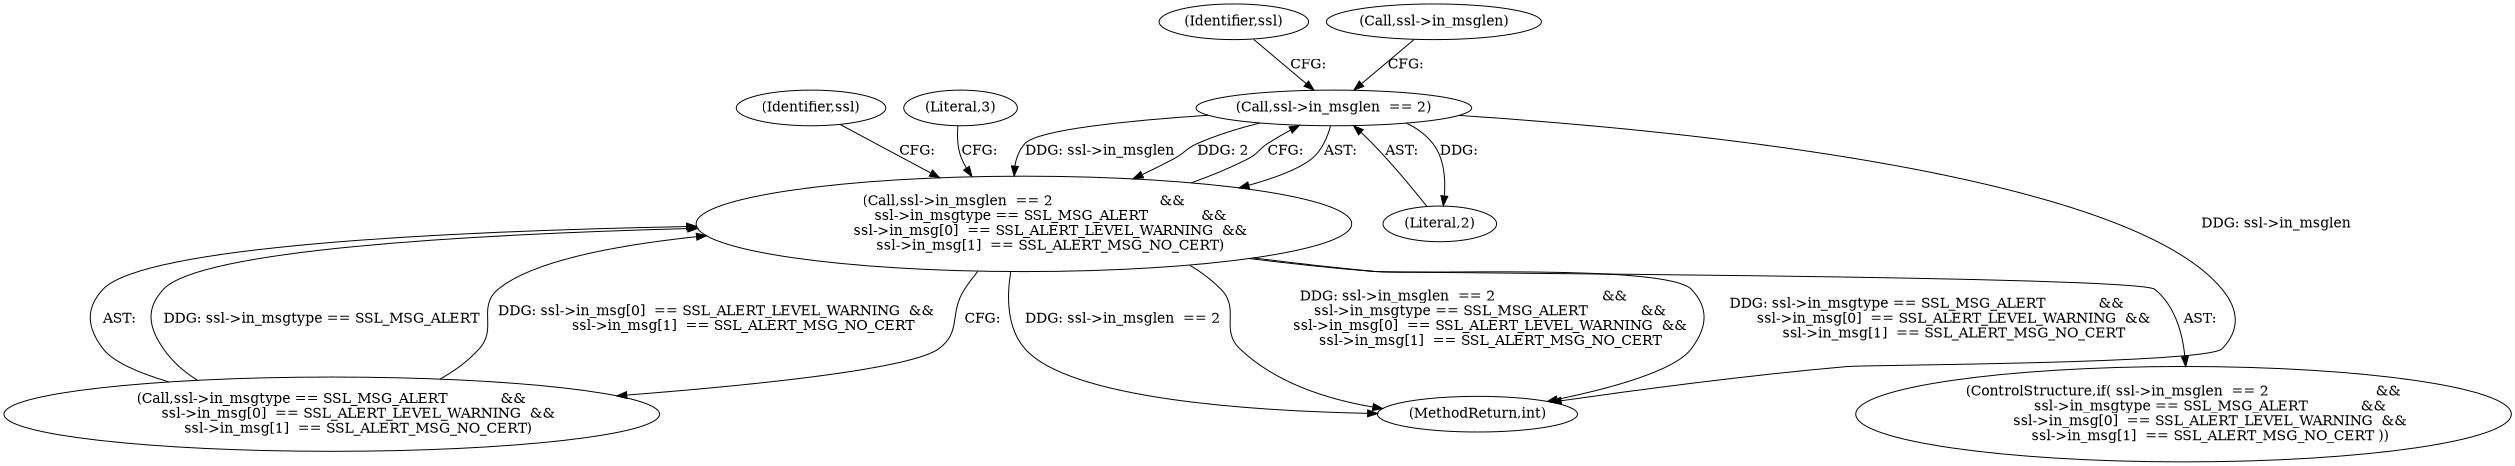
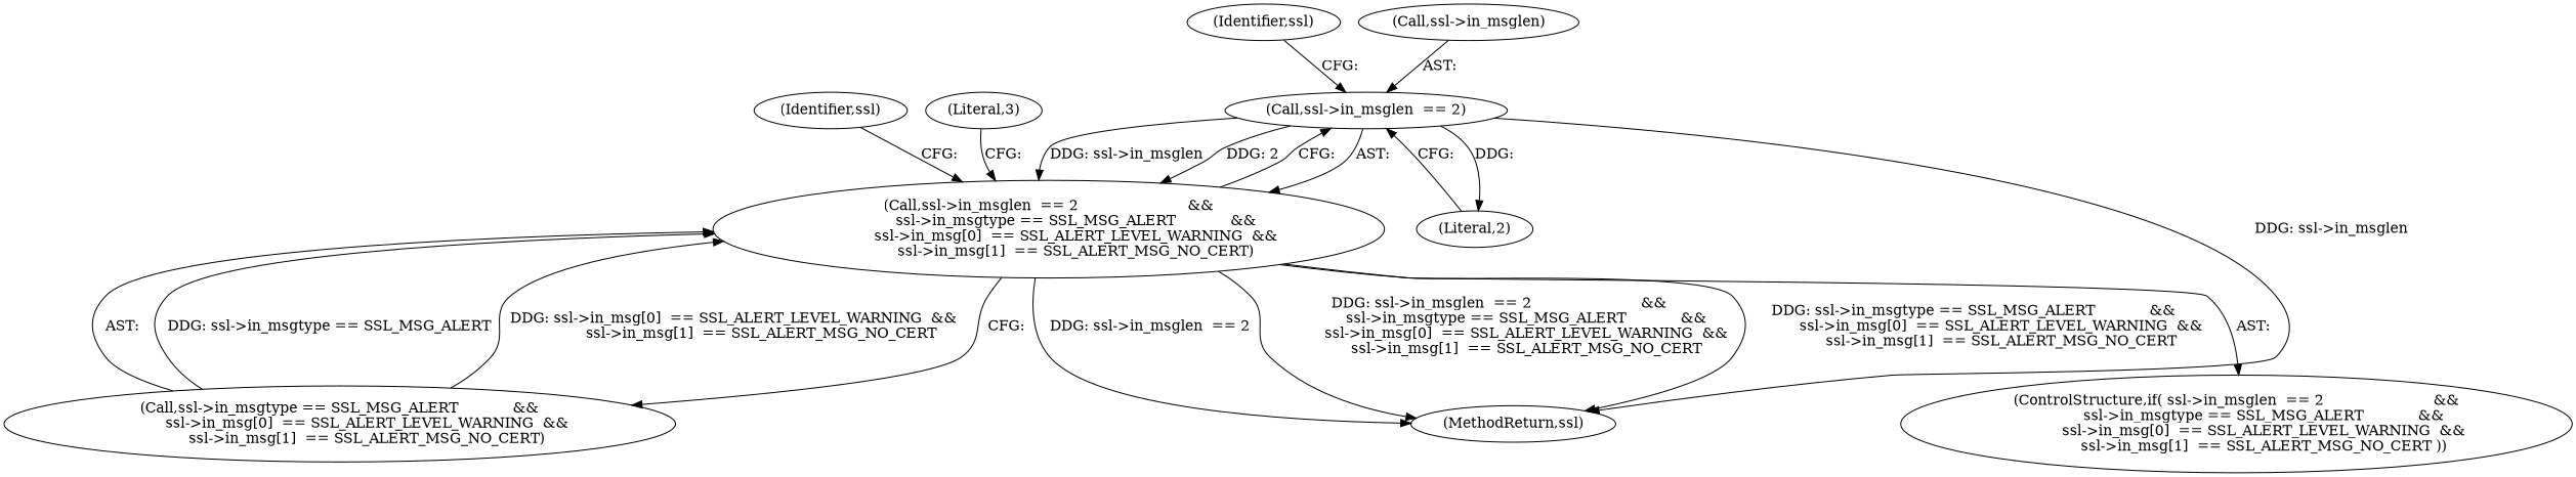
  digraph {
    n1 [label="(Call,ssl->in_msglen  == 2)"]
    n2 [label="(Call,ssl->in_msglen  == 2                        &&\n            ssl->in_msgtype == SSL_MSG_ALERT            &&\n            ssl->in_msg[0]  == SSL_ALERT_LEVEL_WARNING  &&\n            ssl->in_msg[1]  == SSL_ALERT_MSG_NO_CERT)"]
    n3 [label="(Literal,2)"]
-   n4 [label="(MethodReturn,int)"]
+   n4 [label="(MethodReturn,ssl)"]
    n5 [label="(Call,ssl->in_msgtype == SSL_MSG_ALERT            &&\n            ssl->in_msg[0]  == SSL_ALERT_LEVEL_WARNING  &&\n            ssl->in_msg[1]  == SSL_ALERT_MSG_NO_CERT)"]
    n6 [label="(ControlStructure,if( ssl->in_msglen  == 2                        &&\n            ssl->in_msgtype == SSL_MSG_ALERT            &&\n            ssl->in_msg[0]  == SSL_ALERT_LEVEL_WARNING  &&\n            ssl->in_msg[1]  == SSL_ALERT_MSG_NO_CERT ))"]
    n7 [label="(Identifier,ssl)"]
    n8 [label="(Literal,3)"]
    n9 [label="(Identifier,ssl)"]
    n10 [label="(Call,ssl->in_msglen)"]
    n1 -> n2 [label="AST: "]
    n1 -> n2 [label="DDG: ssl->in_msglen"]
    n1 -> n2 [label="DDG: 2"]
    n1 -> n3 [label="DDG: "]
    n1 -> n4 [label="DDG: ssl->in_msglen"]
    n2 -> n1 [label="CFG: "]
    n2 -> n4 [label="DDG: ssl->in_msgtype == SSL_MSG_ALERT            &&\n            ssl->in_msg[0]  == SSL_ALERT_LEVEL_WARNING  &&\n            ssl->in_msg[1]  == SSL_ALERT_MSG_NO_CERT"]
    n2 -> n4 [label="DDG: ssl->in_msglen  == 2"]
    n2 -> n4 [label="DDG: ssl->in_msglen  == 2                        &&\n            ssl->in_msgtype == SSL_MSG_ALERT            &&\n            ssl->in_msg[0]  == SSL_ALERT_LEVEL_WARNING  &&\n            ssl->in_msg[1]  == SSL_ALERT_MSG_NO_CERT"]
    n2 -> n5 [label="CFG: "]
    n2 -> n6 [label="AST: "]
-   n3 -> n1 [label="AST: "]
+   n3 -> n1 [label="CFG: "]
    n5 -> n2 [label="AST: "]
    n5 -> n2 [label="DDG: ssl->in_msgtype == SSL_MSG_ALERT"]
    n5 -> n2 [label="DDG: ssl->in_msg[0]  == SSL_ALERT_LEVEL_WARNING  &&\n            ssl->in_msg[1]  == SSL_ALERT_MSG_NO_CERT"]
    n7 -> n2 [label="CFG: "]
    n8 -> n2 [label="CFG: "]
    n9 -> n1 [label="CFG: "]
-   n10 -> n1 [label="CFG: "]
+   n10 -> n1 [label="AST: "]
  }
